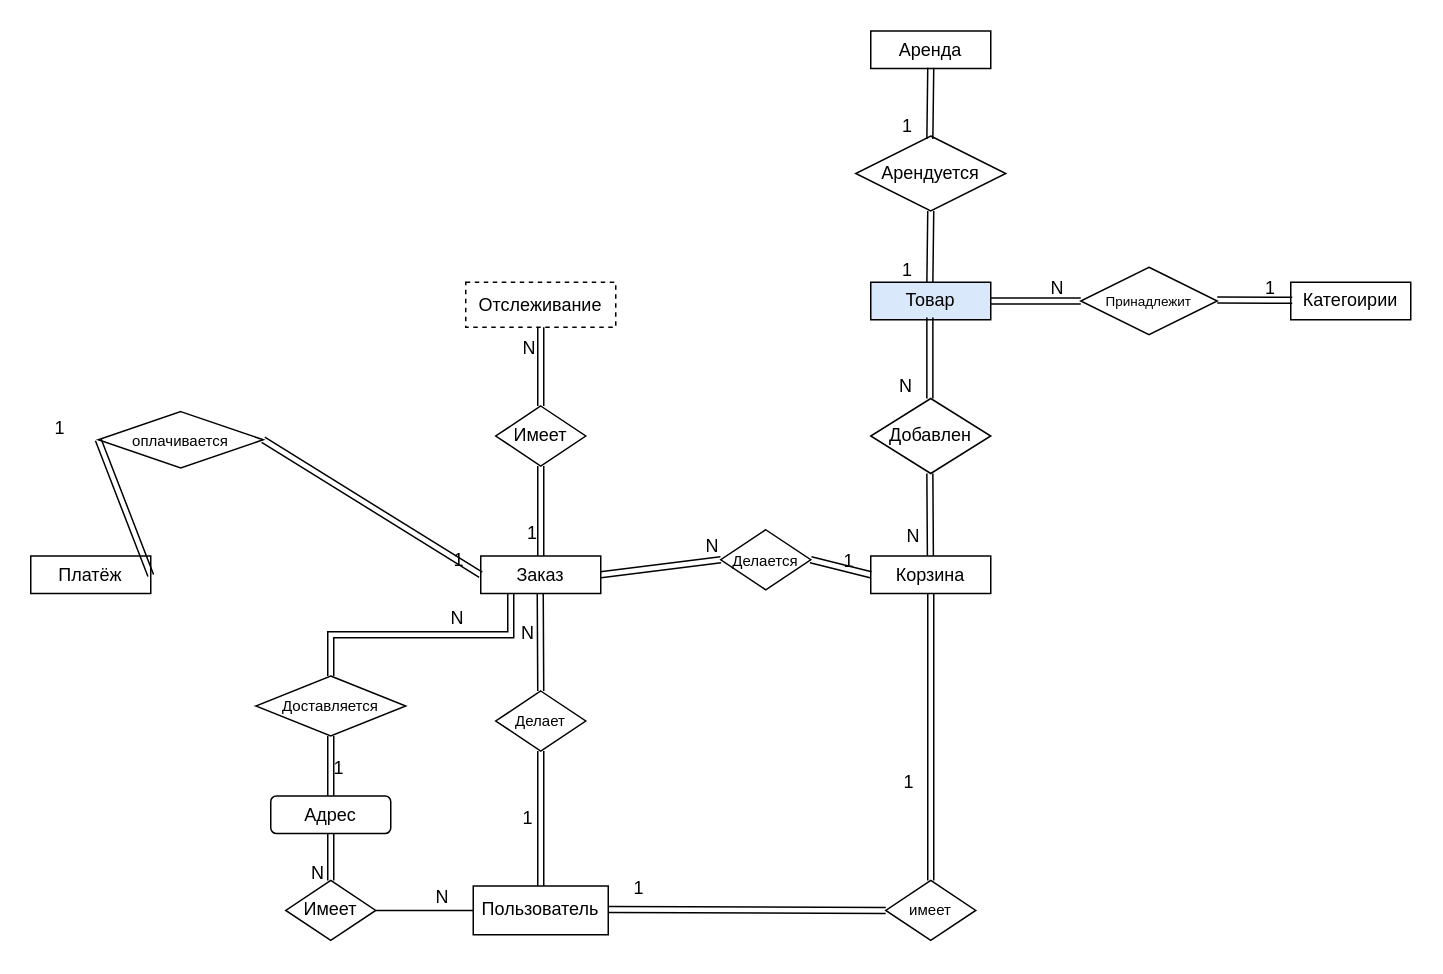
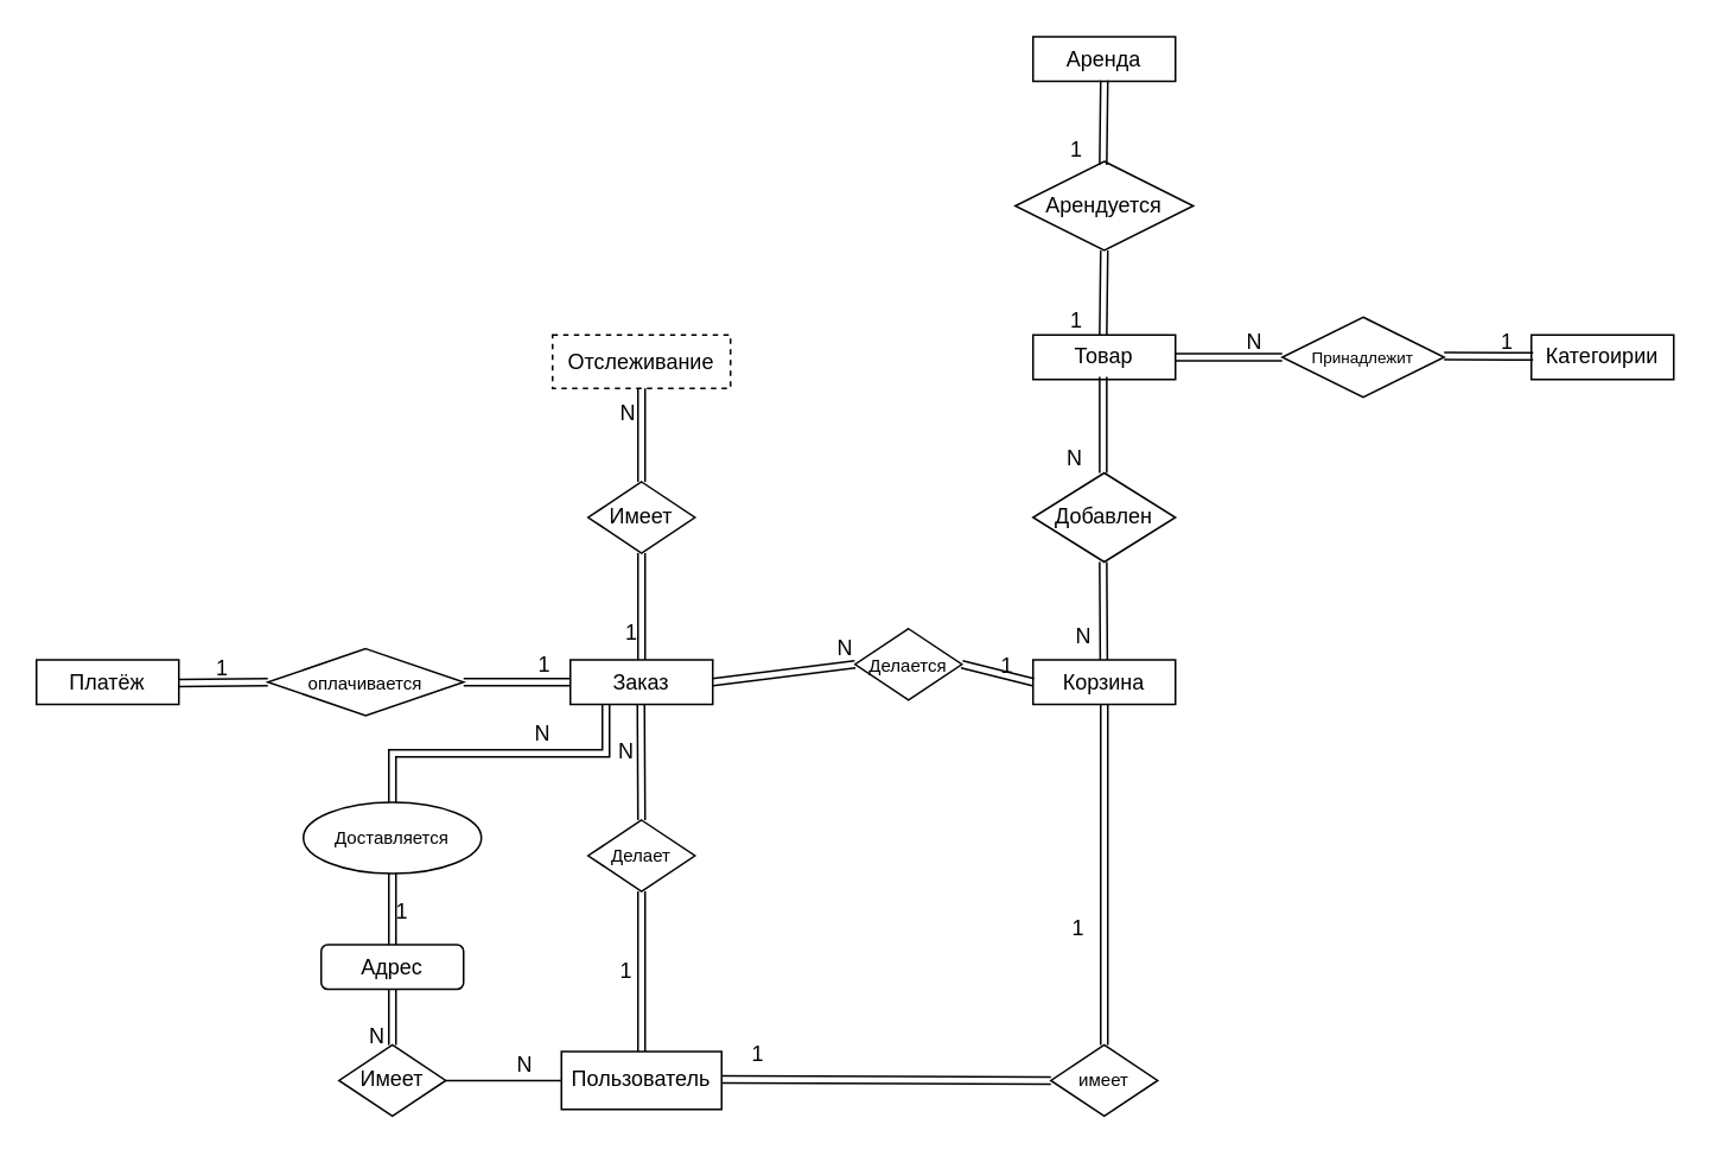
  <mxCell id="0" />
  <mxCell id="1" parent="0" />
  <mxCell id="2" value="Имеет" style="rhombus;whiteSpace=wrap;html=1;" parent="1" vertex="1"><mxGeometry x="190" y="586.25" width="60" height="40" as="geometry" /></mxCell>
  <mxCell id="3" value="Добавлен" style="rhombus;whiteSpace=wrap;html=1;" parent="1" vertex="1"><mxGeometry x="580" y="265" width="80" height="50" as="geometry" /></mxCell>
  <mxCell id="4" value="Пользователь" style="rounded=0;whiteSpace=wrap;html=1;" parent="1" vertex="1"><mxGeometry x="315" y="590" width="90" height="32.5" as="geometry" /></mxCell>
  <mxCell id="5" value="Адрес" style="whiteSpace=wrap;html=1;rounded=1;" parent="1" vertex="1"><mxGeometry x="180" y="530" width="80" height="25" as="geometry" /></mxCell>
  <mxCell id="6" value="Платёж" style="rounded=0;whiteSpace=wrap;html=1;" parent="1" vertex="1"><mxGeometry x="20" y="370" width="80" height="25" as="geometry" /></mxCell>
  <mxCell id="7" value="Заказ" style="rounded=0;whiteSpace=wrap;html=1;" parent="1" vertex="1"><mxGeometry x="320" y="370" width="80" height="25" as="geometry" /></mxCell>
  <mxCell id="8" value="Отслеживание" style="rounded=0;whiteSpace=wrap;html=1;dashed=1;" parent="1" vertex="1"><mxGeometry x="310" y="187.5" width="100" height="30" as="geometry" /></mxCell>
  <mxCell id="9" value="&lt;font size=&quot;1&quot;&gt;Делается&lt;/font&gt;" style="rhombus;whiteSpace=wrap;html=1;" parent="1" vertex="1"><mxGeometry x="480" y="352.5" width="60" height="40" as="geometry" /></mxCell>
  <mxCell id="10" value="Корзина" style="rounded=0;whiteSpace=wrap;html=1;" parent="1" vertex="1"><mxGeometry x="580" y="370" width="80" height="25" as="geometry" /></mxCell>
- <mxCell id="11" value="Товар" style="rounded=0;whiteSpace=wrap;html=1;fillColor=#dae8fc;" parent="1" vertex="1"><mxGeometry x="580" y="187.5" width="80" height="25" as="geometry" /></mxCell>
+ <mxCell id="11" value="Товар" style="rounded=0;whiteSpace=wrap;html=1;" parent="1" vertex="1"><mxGeometry x="580" y="187.5" width="80" height="25" as="geometry" /></mxCell>
  <mxCell id="12" value="Категоирии" style="rounded=0;whiteSpace=wrap;html=1;" parent="1" vertex="1"><mxGeometry x="860" y="187.5" width="80" height="25" as="geometry" /></mxCell>
  <mxCell id="13" value="&lt;font style=&quot;font-size: 9px;&quot;&gt;Принадлежит&lt;/font&gt;" style="rhombus;whiteSpace=wrap;html=1;" parent="1" vertex="1"><mxGeometry x="720" y="177.5" width="91" height="45" as="geometry" /></mxCell>
  <mxCell id="14" value="&lt;font style=&quot;font-size: 10px;&quot;&gt;Делает&lt;/font&gt;" style="rhombus;whiteSpace=wrap;html=1;" parent="1" vertex="1"><mxGeometry x="330" y="460" width="60" height="40" as="geometry" /></mxCell>
  <mxCell id="15" value="Имеет" style="rhombus;whiteSpace=wrap;html=1;" parent="1" vertex="1"><mxGeometry x="330" y="270" width="60" height="40" as="geometry" /></mxCell>
  <mxCell id="16" value="" style="shape=link;html=1;rounded=0;exitX=0.5;exitY=1;exitDx=0;exitDy=0;" parent="1" edge="1"><mxGeometry relative="1" as="geometry"><mxPoint x="619.41" y="315" as="sourcePoint" /><mxPoint x="619.75" y="370" as="targetPoint" /></mxGeometry></mxCell>
  <mxCell id="17" value="" style="endArrow=none;html=1;rounded=0;entryX=1;entryY=0.5;entryDx=0;entryDy=0;exitX=0;exitY=0.5;exitDx=0;exitDy=0;" parent="1" source="4" edge="1" target="2"><mxGeometry relative="1" as="geometry"><mxPoint x="360" y="590" as="sourcePoint" /><mxPoint x="359.66" y="630" as="targetPoint" /></mxGeometry></mxCell>
  <mxCell id="18" value="N" style="resizable=0;html=1;whiteSpace=wrap;align=right;verticalAlign=bottom;" parent="17" connectable="0" vertex="1"><mxGeometry x="1" relative="1" as="geometry"><mxPoint x="50" as="offset" /></mxGeometry></mxCell>
  <mxCell id="19" value="" style="shape=link;html=1;rounded=0;exitX=1;exitY=0.5;exitDx=0;exitDy=0;entryX=0;entryY=0.5;entryDx=0;entryDy=0;" parent="1" source="9" target="10" edge="1"><mxGeometry relative="1" as="geometry"><mxPoint x="629.66" y="405" as="sourcePoint" /><mxPoint x="630" y="460" as="targetPoint" /></mxGeometry></mxCell>
  <mxCell id="20" value="1" style="resizable=0;html=1;whiteSpace=wrap;align=right;verticalAlign=bottom;" parent="19" connectable="0" vertex="1"><mxGeometry x="1" relative="1" as="geometry"><mxPoint x="-10" as="offset" /></mxGeometry></mxCell>
  <mxCell id="21" value="" style="shape=link;html=1;rounded=0;exitX=1;exitY=0.5;exitDx=0;exitDy=0;entryX=0;entryY=0.5;entryDx=0;entryDy=0;" parent="1" source="11" target="13" edge="1"><mxGeometry relative="1" as="geometry"><mxPoint x="660" y="383" as="sourcePoint" /><mxPoint x="710" y="570" as="targetPoint" /></mxGeometry></mxCell>
  <mxCell id="22" value="N" style="resizable=0;html=1;whiteSpace=wrap;align=right;verticalAlign=bottom;" parent="21" connectable="0" vertex="1"><mxGeometry x="1" relative="1" as="geometry"><mxPoint x="-10" as="offset" /></mxGeometry></mxCell>
  <mxCell id="23" value="" style="shape=link;html=1;rounded=0;entryX=0;entryY=0.5;entryDx=0;entryDy=0;exitX=1;exitY=0.5;exitDx=0;exitDy=0;" parent="1" source="7" target="9" edge="1"><mxGeometry relative="1" as="geometry"><mxPoint x="415" y="579.66" as="sourcePoint" /><mxPoint x="459" y="580" as="targetPoint" /></mxGeometry></mxCell>
  <mxCell id="24" value="N" style="resizable=0;html=1;whiteSpace=wrap;align=right;verticalAlign=bottom;" parent="23" connectable="0" vertex="1"><mxGeometry x="1" relative="1" as="geometry" /></mxCell>
  <mxCell id="25" value="" style="shape=link;html=1;rounded=0;entryX=0;entryY=0.5;entryDx=0;entryDy=0;" parent="1" edge="1"><mxGeometry relative="1" as="geometry"><mxPoint x="811" y="199.41" as="sourcePoint" /><mxPoint x="861" y="199.57" as="targetPoint" /></mxGeometry></mxCell>
  <mxCell id="26" value="1" style="resizable=0;html=1;whiteSpace=wrap;align=right;verticalAlign=bottom;" parent="25" connectable="0" vertex="1"><mxGeometry x="1" relative="1" as="geometry"><mxPoint x="-10" as="offset" /></mxGeometry></mxCell>
  <mxCell id="27" value="" style="shape=link;html=1;rounded=0;entryX=0.5;entryY=1;entryDx=0;entryDy=0;exitX=0.5;exitY=0;exitDx=0;exitDy=0;" parent="1" source="7" target="15" edge="1"><mxGeometry relative="1" as="geometry"><mxPoint x="410" y="393" as="sourcePoint" /><mxPoint x="470" y="393" as="targetPoint" /></mxGeometry></mxCell>
  <mxCell id="28" value="1" style="resizable=0;html=1;whiteSpace=wrap;align=right;verticalAlign=bottom;" parent="27" connectable="0" vertex="1"><mxGeometry x="1" relative="1" as="geometry"><mxPoint x="-1" y="53" as="offset" /></mxGeometry></mxCell>
  <mxCell id="29" value="" style="shape=link;html=1;rounded=0;exitX=0.5;exitY=0;exitDx=0;exitDy=0;" parent="1" source="15" target="8" edge="1"><mxGeometry relative="1" as="geometry"><mxPoint x="530" y="393" as="sourcePoint" /><mxPoint x="590" y="393" as="targetPoint" /></mxGeometry></mxCell>
  <mxCell id="30" value="N" style="resizable=0;html=1;whiteSpace=wrap;align=right;verticalAlign=bottom;" parent="29" connectable="0" vertex="1"><mxGeometry x="1" relative="1" as="geometry"><mxPoint x="-2" y="23" as="offset" /></mxGeometry></mxCell>
  <mxCell id="31" value="" style="shape=link;html=1;rounded=0;exitX=0.5;exitY=1;exitDx=0;exitDy=0;entryX=0.5;entryY=0;entryDx=0;entryDy=0;" parent="1" edge="1"><mxGeometry relative="1" as="geometry"><mxPoint x="619.41" y="211" as="sourcePoint" /><mxPoint x="619.41" y="265" as="targetPoint" /></mxGeometry></mxCell>
  <mxCell id="32" value="N" style="resizable=0;html=1;whiteSpace=wrap;align=right;verticalAlign=bottom;" parent="31" connectable="0" vertex="1"><mxGeometry x="1" relative="1" as="geometry"><mxPoint x="-10" as="offset" /></mxGeometry></mxCell>
  <mxCell id="33" value="N" style="resizable=0;html=1;whiteSpace=wrap;align=right;verticalAlign=bottom;" parent="1" connectable="0" vertex="1"><mxGeometry x="580" y="310" as="geometry"><mxPoint x="34" y="55" as="offset" /></mxGeometry></mxCell>
  <mxCell id="34" value="" style="shape=link;html=1;rounded=0;exitX=0.5;exitY=0;exitDx=0;exitDy=0;" edge="1" parent="1" source="4"><mxGeometry relative="1" as="geometry"><mxPoint x="359.66" y="553.75" as="sourcePoint" /><mxPoint x="360" y="500" as="targetPoint" /></mxGeometry></mxCell>
  <mxCell id="35" value="1" style="resizable=0;html=1;whiteSpace=wrap;align=right;verticalAlign=bottom;" connectable="0" vertex="1" parent="34"><mxGeometry x="1" relative="1" as="geometry"><mxPoint x="-4" y="53" as="offset" /></mxGeometry></mxCell>
  <mxCell id="36" value="" style="shape=link;html=1;rounded=0;exitX=0.5;exitY=0;exitDx=0;exitDy=0;" edge="1" parent="1" source="14"><mxGeometry relative="1" as="geometry"><mxPoint x="359.66" y="447" as="sourcePoint" /><mxPoint x="359.66" y="395" as="targetPoint" /></mxGeometry></mxCell>
  <mxCell id="37" value="N" style="resizable=0;html=1;whiteSpace=wrap;align=right;verticalAlign=bottom;" connectable="0" vertex="1" parent="36"><mxGeometry x="1" relative="1" as="geometry"><mxPoint x="-3" y="35" as="offset" /></mxGeometry></mxCell>
  <mxCell id="38" value="" style="shape=link;html=1;rounded=0;exitX=1;exitY=0.5;exitDx=0;exitDy=0;entryX=0;entryY=0.5;entryDx=0;entryDy=0;" edge="1" parent="1" source="40" target="7"><mxGeometry relative="1" as="geometry"><mxPoint x="280" y="433.75" as="sourcePoint" /><mxPoint x="280.34" y="380" as="targetPoint" /></mxGeometry></mxCell>
  <mxCell id="39" value="1" style="resizable=0;html=1;whiteSpace=wrap;align=right;verticalAlign=bottom;" connectable="0" vertex="1" parent="38"><mxGeometry x="1" relative="1" as="geometry"><mxPoint x="-10" y="-2" as="offset" /></mxGeometry></mxCell>
- <mxCell id="40" value="&lt;font style=&quot;font-size: 10px;&quot;&gt;оплачивается&lt;/font&gt;" style="rhombus;whiteSpace=wrap;html=1;" vertex="1" parent="1"><mxGeometry x="65" y="273.75" width="110" height="37.5" as="geometry" /></mxCell>
+ <mxCell id="40" value="&lt;font style=&quot;font-size: 10px;&quot;&gt;оплачивается&lt;/font&gt;" style="rhombus;whiteSpace=wrap;html=1;" vertex="1" parent="1"><mxGeometry x="150" y="363.75" width="110" height="37.5" as="geometry" /></mxCell>
  <mxCell id="41" value="" style="shape=link;html=1;rounded=0;entryX=0;entryY=0.5;entryDx=0;entryDy=0;" edge="1" parent="1" target="40"><mxGeometry relative="1" as="geometry"><mxPoint x="100" y="383" as="sourcePoint" /><mxPoint x="100.34" y="370" as="targetPoint" /></mxGeometry></mxCell>
  <mxCell id="42" value="1" style="resizable=0;html=1;whiteSpace=wrap;align=right;verticalAlign=bottom;" connectable="0" vertex="1" parent="41"><mxGeometry x="1" relative="1" as="geometry"><mxPoint x="-21" as="offset" /></mxGeometry></mxCell>
  <mxCell id="43" value="" style="shape=link;html=1;rounded=0;exitX=0.5;exitY=0;exitDx=0;exitDy=0;entryX=0.5;entryY=1;entryDx=0;entryDy=0;" edge="1" parent="1" source="2" target="5"><mxGeometry relative="1" as="geometry"><mxPoint x="370" y="470" as="sourcePoint" /><mxPoint x="369.66" y="405" as="targetPoint" /><Array as="points" /></mxGeometry></mxCell>
  <mxCell id="44" value="N" style="resizable=0;html=1;whiteSpace=wrap;align=right;verticalAlign=bottom;" connectable="0" vertex="1" parent="43"><mxGeometry x="1" relative="1" as="geometry"><mxPoint x="-3" y="35" as="offset" /></mxGeometry></mxCell>
- <mxCell id="45" value="&lt;font size=&quot;1&quot;&gt;Доставляется&lt;/font&gt;" style="rhombus;whiteSpace=wrap;html=1;" vertex="1" parent="1"><mxGeometry x="170" y="450" width="100" height="40" as="geometry" /></mxCell>
+ <mxCell id="45" value="&lt;font size=&quot;1&quot;&gt;Доставляется&lt;/font&gt;" style="ellipse;whiteSpace=wrap;html=1;" vertex="1" parent="1"><mxGeometry x="170" y="450" width="100" height="40" as="geometry" /></mxCell>
  <mxCell id="46" value="" style="shape=link;html=1;rounded=0;entryX=0.25;entryY=1;entryDx=0;entryDy=0;exitX=0.5;exitY=0;exitDx=0;exitDy=0;edgeStyle=orthogonalEdgeStyle;" edge="1" parent="1" source="45" target="7"><mxGeometry relative="1" as="geometry"><mxPoint x="219.41" y="440" as="sourcePoint" /><mxPoint x="219.41" y="380" as="targetPoint" /></mxGeometry></mxCell>
  <mxCell id="47" value="N" style="resizable=0;html=1;whiteSpace=wrap;align=right;verticalAlign=bottom;" connectable="0" vertex="1" parent="46"><mxGeometry x="1" relative="1" as="geometry"><mxPoint x="-30" y="25" as="offset" /></mxGeometry></mxCell>
  <mxCell id="48" value="" style="shape=link;html=1;rounded=0;exitX=0.5;exitY=0;exitDx=0;exitDy=0;entryX=0.5;entryY=1;entryDx=0;entryDy=0;" edge="1" parent="1" source="5" target="45"><mxGeometry relative="1" as="geometry"><mxPoint x="370" y="600" as="sourcePoint" /><mxPoint x="370" y="510" as="targetPoint" /><Array as="points" /></mxGeometry></mxCell>
  <mxCell id="49" value="1" style="resizable=0;html=1;whiteSpace=wrap;align=right;verticalAlign=bottom;" connectable="0" vertex="1" parent="48"><mxGeometry x="1" relative="1" as="geometry"><mxPoint x="10" y="30" as="offset" /></mxGeometry></mxCell>
  <mxCell id="50" value="Арендуется" style="rhombus;whiteSpace=wrap;html=1;" vertex="1" parent="1"><mxGeometry x="570" y="90" width="100" height="50" as="geometry" /></mxCell>
  <mxCell id="51" value="Аренда" style="rounded=0;whiteSpace=wrap;html=1;" vertex="1" parent="1"><mxGeometry x="580" y="20" width="80" height="25" as="geometry" /></mxCell>
  <mxCell id="52" value="" style="shape=link;html=1;rounded=0;entryX=0.5;entryY=0;entryDx=0;entryDy=0;exitX=0.5;exitY=1;exitDx=0;exitDy=0;" edge="1" parent="1" source="50"><mxGeometry relative="1" as="geometry"><mxPoint x="619" y="150" as="sourcePoint" /><mxPoint x="619.41" y="187.5" as="targetPoint" /></mxGeometry></mxCell>
  <mxCell id="53" value="1" style="resizable=0;html=1;whiteSpace=wrap;align=right;verticalAlign=bottom;" connectable="0" vertex="1" parent="52"><mxGeometry x="1" relative="1" as="geometry"><mxPoint x="-10" as="offset" /></mxGeometry></mxCell>
  <mxCell id="54" value="" style="shape=link;html=1;rounded=0;entryX=0.5;entryY=0;entryDx=0;entryDy=0;exitX=0.5;exitY=1;exitDx=0;exitDy=0;" edge="1" parent="1"><mxGeometry relative="1" as="geometry"><mxPoint x="620" y="44.5" as="sourcePoint" /><mxPoint x="619.41" y="92" as="targetPoint" /></mxGeometry></mxCell>
  <mxCell id="55" value="1" style="resizable=0;html=1;whiteSpace=wrap;align=right;verticalAlign=bottom;" connectable="0" vertex="1" parent="54"><mxGeometry x="1" relative="1" as="geometry"><mxPoint x="-10" as="offset" /></mxGeometry></mxCell>
  <mxCell id="56" value="&lt;font size=&quot;1&quot;&gt;имеет&lt;/font&gt;" style="rhombus;whiteSpace=wrap;html=1;" vertex="1" parent="1"><mxGeometry x="590" y="586.25" width="60" height="40" as="geometry" /></mxCell>
  <mxCell id="57" value="" style="shape=link;html=1;rounded=0;exitX=1;exitY=0.5;exitDx=0;exitDy=0;entryX=0;entryY=0.5;entryDx=0;entryDy=0;" edge="1" parent="1" target="56"><mxGeometry relative="1" as="geometry"><mxPoint x="405" y="605.66" as="sourcePoint" /><mxPoint x="465" y="605.66" as="targetPoint" /></mxGeometry></mxCell>
  <mxCell id="58" value="1" style="resizable=0;html=1;whiteSpace=wrap;align=right;verticalAlign=bottom;" connectable="0" vertex="1" parent="57"><mxGeometry x="1" relative="1" as="geometry"><mxPoint x="-160" y="-6" as="offset" /></mxGeometry></mxCell>
  <mxCell id="59" value="" style="shape=link;html=1;rounded=0;exitX=0.5;exitY=1;exitDx=0;exitDy=0;entryX=0.5;entryY=0;entryDx=0;entryDy=0;" edge="1" parent="1" source="10" target="56"><mxGeometry relative="1" as="geometry"><mxPoint x="570" y="479.41" as="sourcePoint" /><mxPoint x="630" y="479.41" as="targetPoint" /></mxGeometry></mxCell>
  <mxCell id="60" value="1" style="resizable=0;html=1;whiteSpace=wrap;align=right;verticalAlign=bottom;" connectable="0" vertex="1" parent="59"><mxGeometry x="1" relative="1" as="geometry"><mxPoint x="-10" y="-57" as="offset" /></mxGeometry></mxCell>
